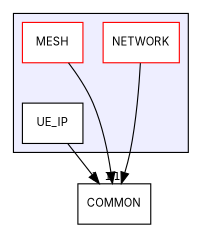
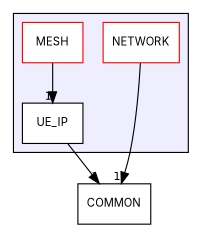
  digraph {
    compound=true
    fontname=Inter
    node [color=red fillcolor=white fontname=Inter fontsize=10 shape=box style=filled]
    edge [fontname=Inter headlabel=1 labeldistance=1.5 labelfontname=Helvetica labelfontsize=10]
    n1 [label=NETWORK]
    n2 [label=MESH]
    n3 [color=black label=UE_IP]
    n4 [label=COMMON color="" fillcolor="" style=""]
    subgraph cluster_1 {
      bgcolor="#eeeeff"
      pencolor=black
      n1
      n2
      n3
    }
    n1 -> n4
-   n2 -> n4
+   n2 -> n3
    n3 -> n4
  }
